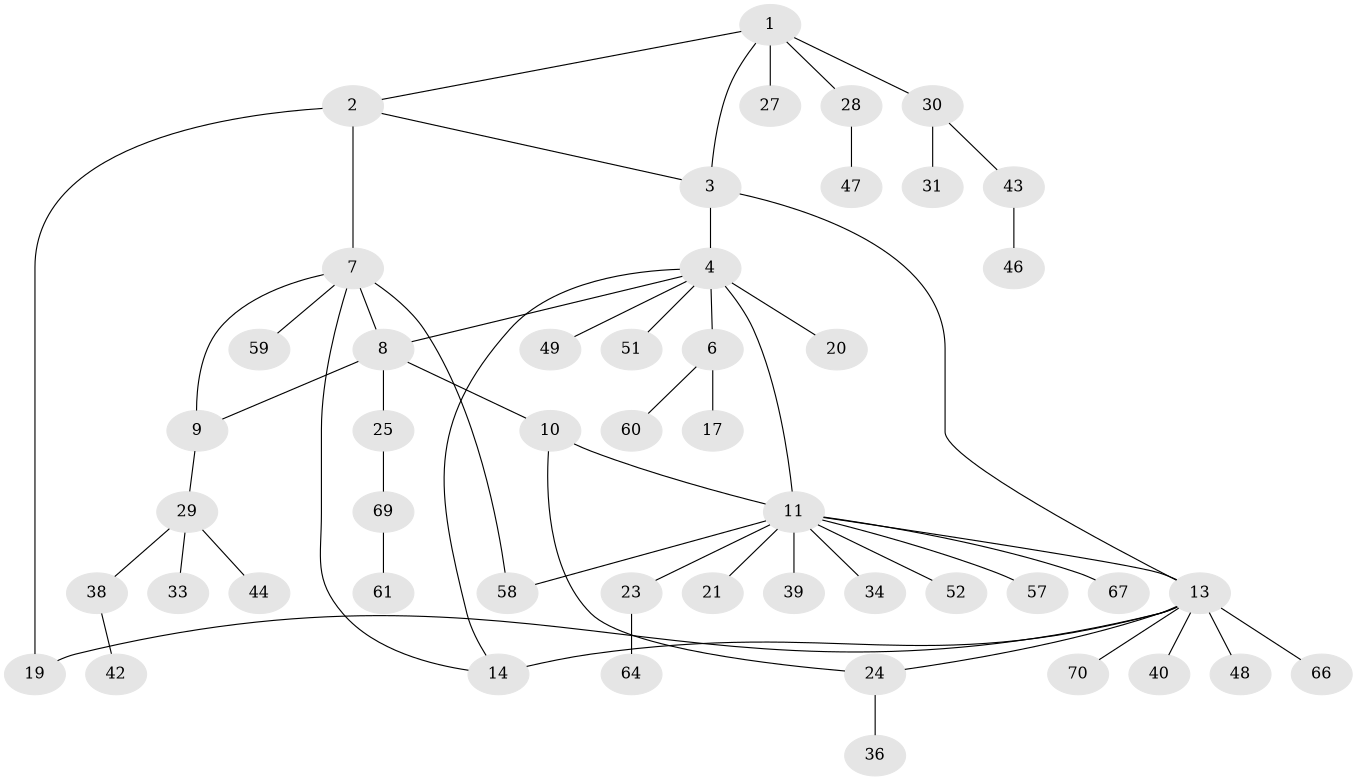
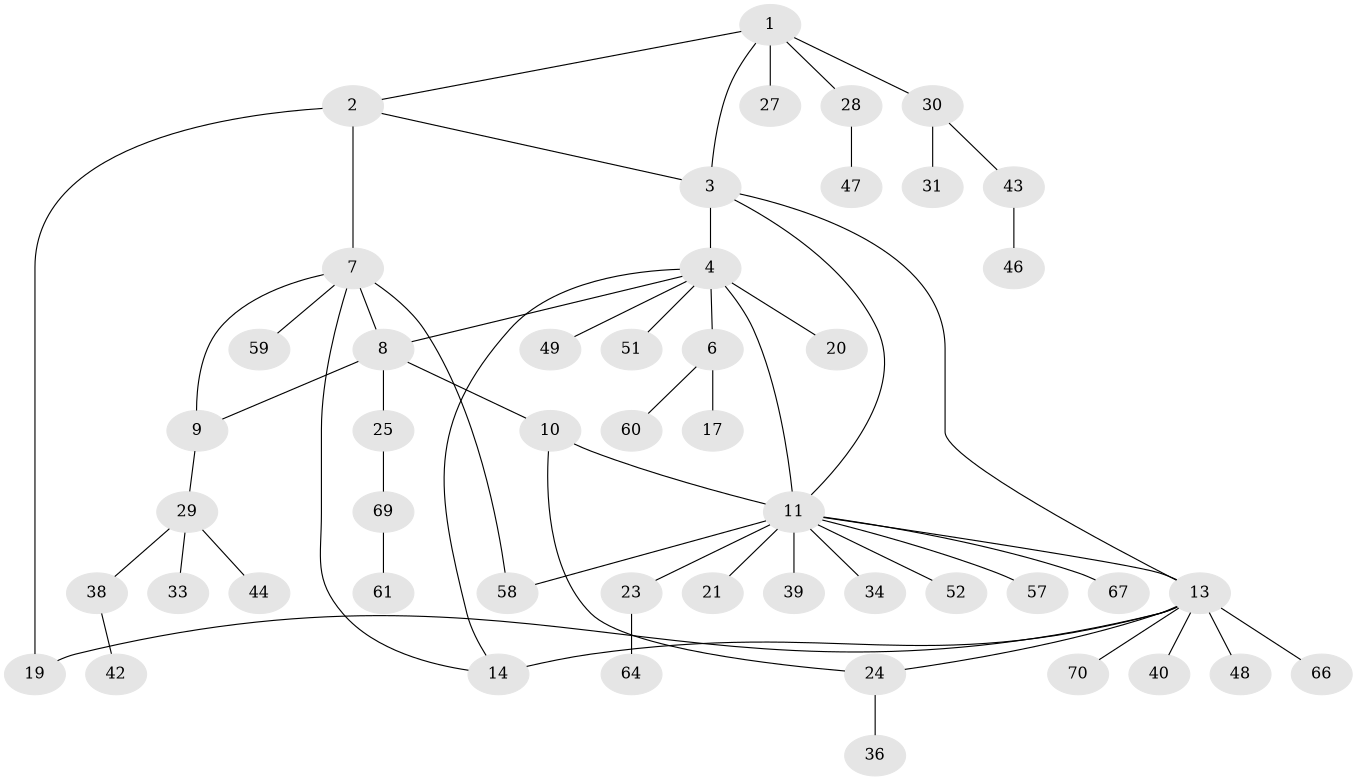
  graph {
    node [color=gray90 style=filled]
    1 [super="+45"]
    2 [super="+50"]
    3 [super="+68"]
    27
    28 [super="+35"]
    30 [super="+37"]
    7 [super="+16"]
    19
    4 [super="+5"]
    11 [super="+12"]
    13 [super="+15"]
    47
    31
    43 [super="+65"]
    8 [super="+26"]
    14 [super="+63"]
    9 [super="+18"]
    58 [super="+62"]
    59
    6 [super="+41"]
    20
    49
    51
    21 [super="+22"]
    23 [super="+71"]
    n26 [label=39]
    34
    52
    57
    67
    24 [super="+55"]
    40
    48
    66
    70
    17 [super="+54"]
    60
    10 [super="+56"]
    25
    29 [super="+53"]
    69
    33
    38 [super="+39"]
    44
    36
    64
    61
    42
    46
    1 -- 2
    1 -- 3
    1 -- 27
    1 -- 28
    1 -- 30
    2 -- 3
    2 -- 7 [weight=2]
    2 -- 19
    3 -- 4
+   3 -- 11
    3 -- 13
    28 -- 47
    30 -- 31
    30 -- 43
    7 -- 8
    7 -- 14
    7 -- 9
    7 -- 58
    7 -- 59
    4 -- 11
    4 -- 8
    4 -- 14
    4 -- 6 [weight=2]
    4 -- 20
    4 -- 49
    4 -- 51
    11 -- 13
    11 -- 58
    11 -- 21
    11 -- 23
    11 -- n26
    11 -- 34
    11 -- 52
    11 -- 57
    11 -- 67
    13 -- 19
    13 -- 14 [weight=2]
    13 -- 24
    13 -- 40
    13 -- 48
    13 -- 66
    13 -- 70
    43 -- 46
    8 -- 9
    8 -- 10
    8 -- 25
    9 -- 29
    6 -- 17
    6 -- 60
    23 -- 64
    24 -- 36
    10 -- 11 [weight=2]
    10 -- 24
    25 -- 69
    29 -- 33
    29 -- 38
    29 -- 44
    69 -- 61
    38 -- 42
  }
